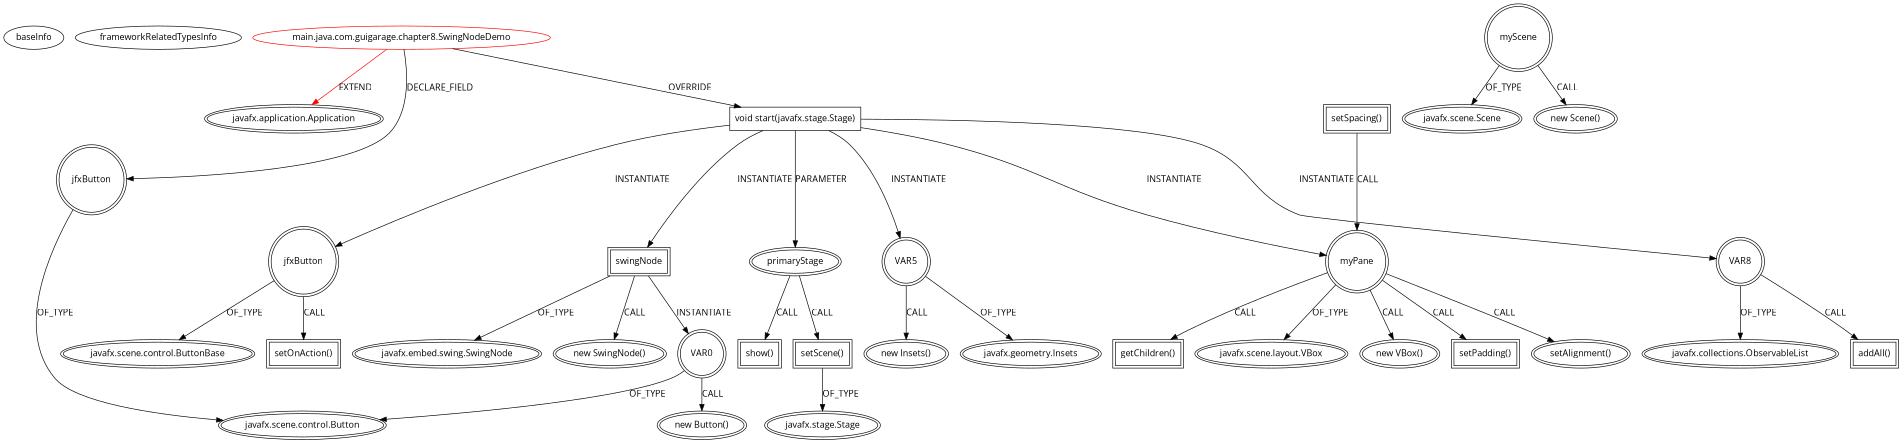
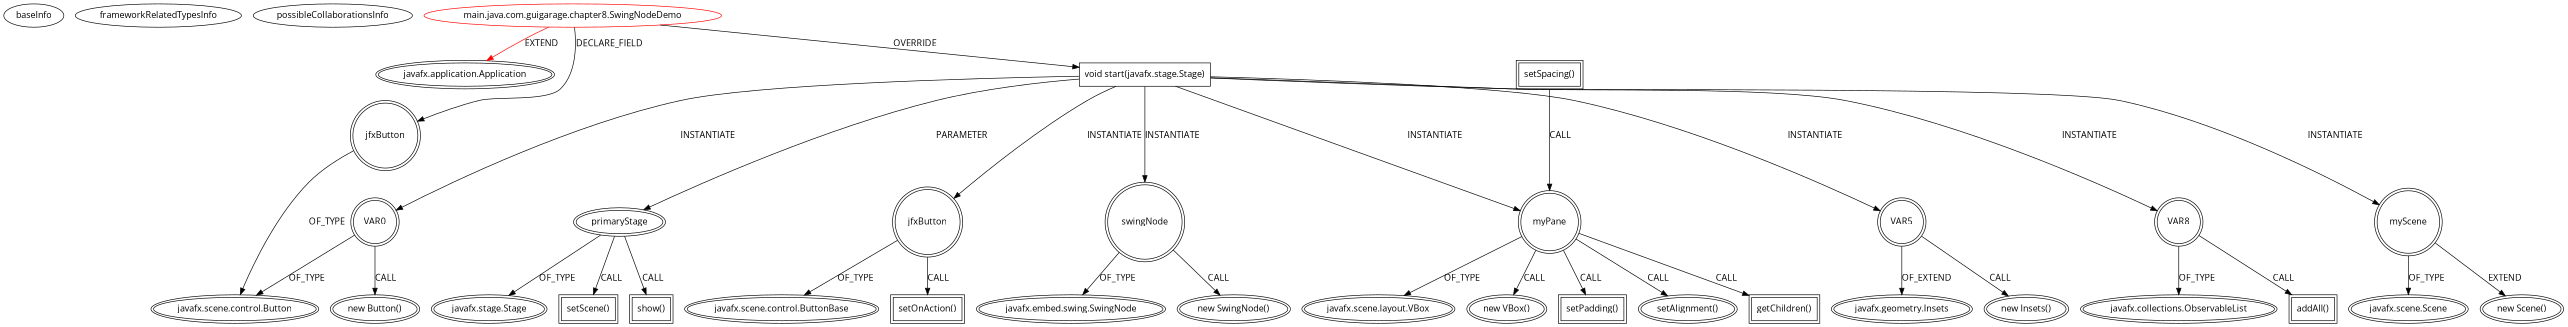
  digraph {
    fontname="Open Sans"
    node [fontname="Open Sans" isFrameworkType=true vertexType=FRAMEWORK_CLASS_TYPE peripheries=2]
    edge [fontname="Open Sans"]
    baseInfo [category=extension_graph graphId=2902 isAnonymous=false possibleRelation=false isFrameworkType="" vertexType="" peripheries=""]
    frameworkRelatedTypesInfo [0="javafx.application.Application" isFrameworkType="" vertexType="" peripheries=""]
+   possibleCollaborationsInfo [isFrameworkType="" vertexType="" peripheries=""]
    n4 [color=red isFrameworkType=false label="main.java.com.guigarage.chapter8.SwingNodeDemo" vertexType=ROOT_CLIENT_CLASS_DECLARATION peripheries=""]
    n5 [label="javafx.application.Application"]
    n6 [label=jfxButton shape=circle vertexType=FIELD_DECLARATION]
    n7 [isFrameworkType=false label="void start(javafx.stage.Stage)" shape=box vertexType=OVERRIDING_METHOD_DECLARATION peripheries=""]
    n8 [label="javafx.scene.control.Button"]
    n9 [label=primaryStage vertexType=PARAMETER_DECLARATION]
    n10 [label=VAR0 shape=circle vertexType=VARIABLE_EXPRESION]
    n11 [label=jfxButton shape=circle vertexType=VARIABLE_EXPRESION]
-   n12 [label=swingNode shape=box vertexType=VARIABLE_EXPRESION]
+   n12 [label=swingNode shape=circle vertexType=VARIABLE_EXPRESION]
    n13 [label=myPane shape=circle vertexType=VARIABLE_EXPRESION]
    n14 [label=VAR5 shape=circle vertexType=VARIABLE_EXPRESION]
    n15 [label=VAR8 shape=circle vertexType=VARIABLE_EXPRESION]
    n16 [label=myScene shape=circle vertexType=VARIABLE_EXPRESION]
    n17 [label="javafx.stage.Stage"]
    n18 [label="setScene()" shape=box vertexType=INSIDE_CALL]
    n19 [label="show()" shape=box vertexType=INSIDE_CALL]
    n20 [label="new Button()" vertexType=CONSTRUCTOR_CALL]
    n21 [label="javafx.scene.control.ButtonBase"]
    n22 [label="setOnAction()" shape=box vertexType=INSIDE_CALL]
    n23 [label="javafx.embed.swing.SwingNode"]
    n24 [label="new SwingNode()" vertexType=CONSTRUCTOR_CALL]
    n25 [label="javafx.scene.layout.VBox"]
    n26 [label="new VBox()" vertexType=CONSTRUCTOR_CALL]
    n27 [label="setPadding()" shape=box vertexType=INSIDE_CALL]
    n28 [label="setAlignment()" shape=ellipse vertexType=INSIDE_CALL]
    n29 [label="getChildren()" shape=box vertexType=INSIDE_CALL]
    n30 [label="javafx.geometry.Insets"]
    n31 [label="new Insets()" vertexType=CONSTRUCTOR_CALL]
    n32 [label="javafx.collections.ObservableList" vertexType=FRAMEWORK_INTERFACE_TYPE]
    n33 [label="addAll()" shape=box vertexType=INSIDE_CALL]
    n34 [label="javafx.scene.Scene"]
    n35 [label="new Scene()" vertexType=CONSTRUCTOR_CALL]
    n36 [label="setSpacing()" shape=box vertexType=INSIDE_CALL]
    n4 -> n5 [color=red label=EXTEND]
    n4 -> n6 [label=DECLARE_FIELD]
    n4 -> n7 [label=OVERRIDE]
    n6 -> n8 [label=OF_TYPE]
    n7 -> n9 [label=PARAMETER]
-   n12 -> n10 [label=INSTANTIATE]
+   n7 -> n10 [label=INSTANTIATE]
    n7 -> n11 [label=INSTANTIATE]
    n7 -> n12 [label=INSTANTIATE]
    n7 -> n13 [label=INSTANTIATE]
    n7 -> n14 [label=INSTANTIATE]
    n7 -> n15 [label=INSTANTIATE]
-   n18 -> n17 [label=OF_TYPE]
+   n7 -> n16 [label=INSTANTIATE]
+   n9 -> n17 [label=OF_TYPE]
    n9 -> n18 [label=CALL]
    n9 -> n19 [label=CALL]
    n10 -> n8 [label=OF_TYPE]
    n10 -> n20 [label=CALL]
    n11 -> n21 [label=OF_TYPE]
    n11 -> n22 [label=CALL]
    n12 -> n23 [label=OF_TYPE]
    n12 -> n24 [label=CALL]
    n13 -> n25 [label=OF_TYPE]
    n13 -> n26 [label=CALL]
    n13 -> n27 [label=CALL]
    n13 -> n28 [label=CALL]
    n13 -> n29 [label=CALL]
-   n14 -> n30 [label=OF_TYPE]
+   n14 -> n30 [label=OF_EXTEND]
    n14 -> n31 [label=CALL]
    n15 -> n32 [label=OF_TYPE]
    n15 -> n33 [label=CALL]
    n16 -> n34 [label=OF_TYPE]
-   n16 -> n35 [label=CALL]
+   n16 -> n35 [label=EXTEND]
    n36 -> n13 [label=CALL]
  }
